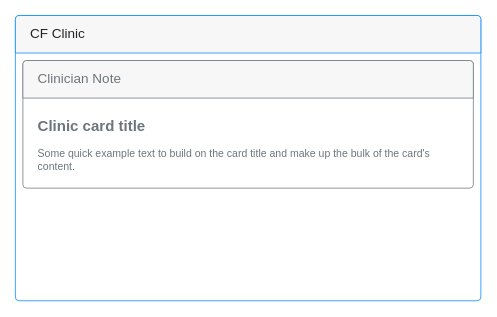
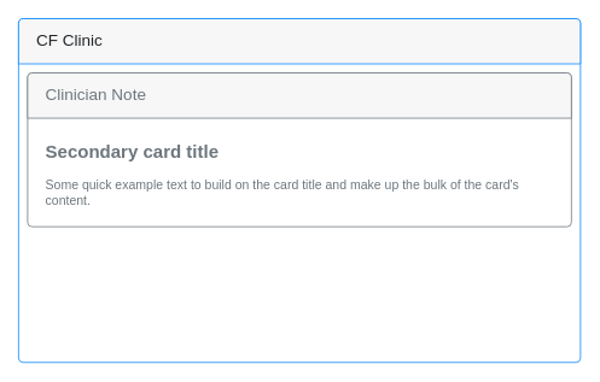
  <mxCell id="0" />
  <mxCell id="1" parent="0" />
  <mxCell id="2" value="" style="html=1;shadow=0;dashed=0;shape=mxgraph.bootstrap.rrect;rSize=5;strokeColor=#0085FC;html=1;whiteSpace=wrap;fillColor=#ffffff;fontColor=#0085FC;verticalAlign=bottom;align=left;spacing=20;spacingBottom=0;fontSize=14;" vertex="1" parent="1"><mxGeometry x="20" y="20" width="620" height="380" as="geometry" /></mxCell>
  <mxCell id="3" value="CF Clinic" style="html=1;shadow=0;dashed=0;shape=mxgraph.bootstrap.topButton;rSize=5;perimeter=none;whiteSpace=wrap;fillColor=#F7F7F7;strokeColor=#0085FC;fontColor=#212529;resizeWidth=1;fontSize=18;align=left;spacing=20;" vertex="1" parent="2"><mxGeometry width="620" height="50" relative="1" as="geometry" /></mxCell>
- <mxCell id="4" value="&lt;b&gt;&lt;font style=&quot;font-size: 20px&quot;&gt;Clinic card title&lt;/font&gt;&lt;/b&gt;&lt;br style=&quot;font-size: 14px&quot;&gt;&lt;br style=&quot;font-size: 14px&quot;&gt;Some quick example text to build on the card title and make up the bulk of the card's content." style="html=1;shadow=0;dashed=0;shape=mxgraph.bootstrap.rrect;rSize=5;strokeColor=#6C767D;html=1;whiteSpace=wrap;fillColor=#ffffff;fontColor=#6C767D;verticalAlign=bottom;align=left;spacing=20;spacingBottom=0;fontSize=14;" vertex="1" parent="2"><mxGeometry x="10" y="60" width="600" height="170" as="geometry" /></mxCell>
+ <mxCell id="4" value="&lt;b&gt;&lt;font style=&quot;font-size: 20px&quot;&gt;Secondary card title&lt;/font&gt;&lt;/b&gt;&lt;br style=&quot;font-size: 14px&quot;&gt;&lt;br style=&quot;font-size: 14px&quot;&gt;Some quick example text to build on the card title and make up the bulk of the card's content." style="html=1;shadow=0;dashed=0;shape=mxgraph.bootstrap.rrect;rSize=5;strokeColor=#6C767D;html=1;whiteSpace=wrap;fillColor=#ffffff;fontColor=#6C767D;verticalAlign=bottom;align=left;spacing=20;spacingBottom=0;fontSize=14;" vertex="1" parent="2"><mxGeometry x="10" y="60" width="600" height="170" as="geometry" /></mxCell>
  <mxCell id="5" value="Clinician Note" style="html=1;shadow=0;dashed=0;shape=mxgraph.bootstrap.topButton;rSize=5;perimeter=none;whiteSpace=wrap;fillColor=#F7F7F7;strokeColor=#6C767D;fontColor=#6C767D;resizeWidth=1;fontSize=18;align=left;spacing=20;" vertex="1" parent="4"><mxGeometry width="600" height="50" relative="1" as="geometry" /></mxCell>
